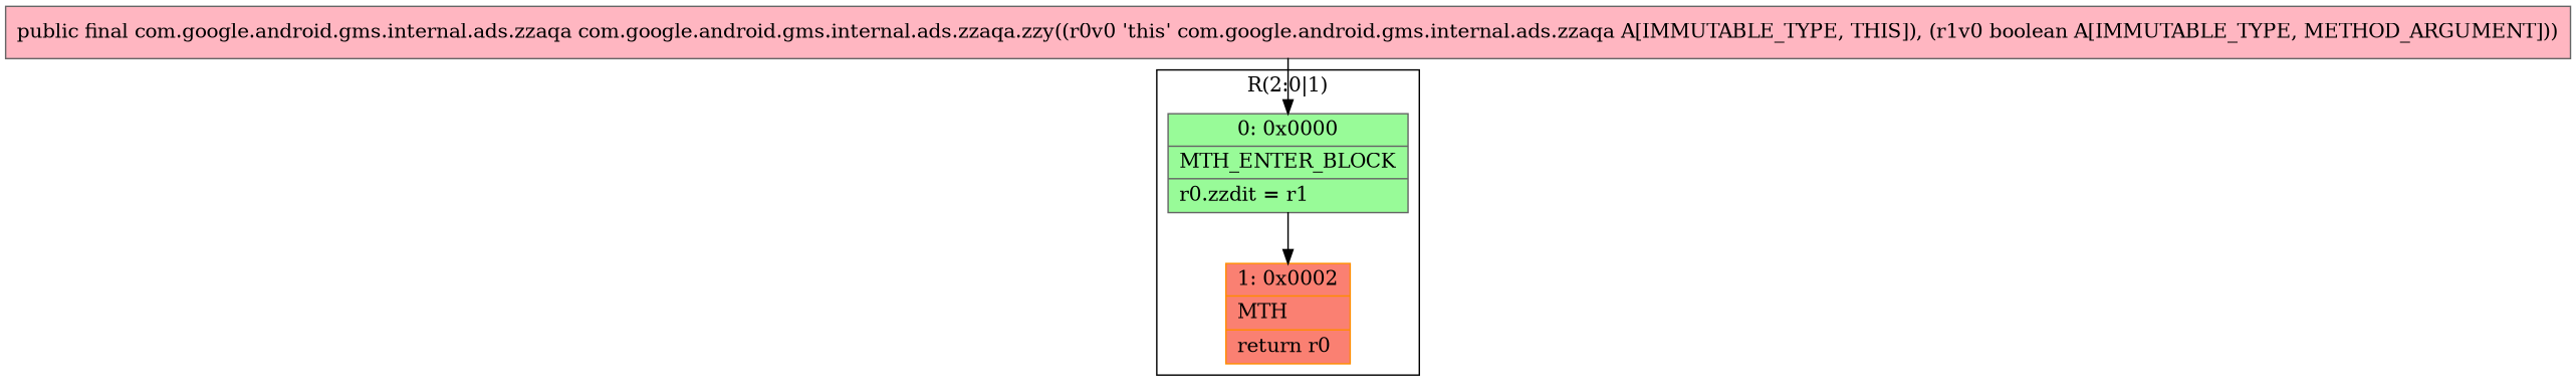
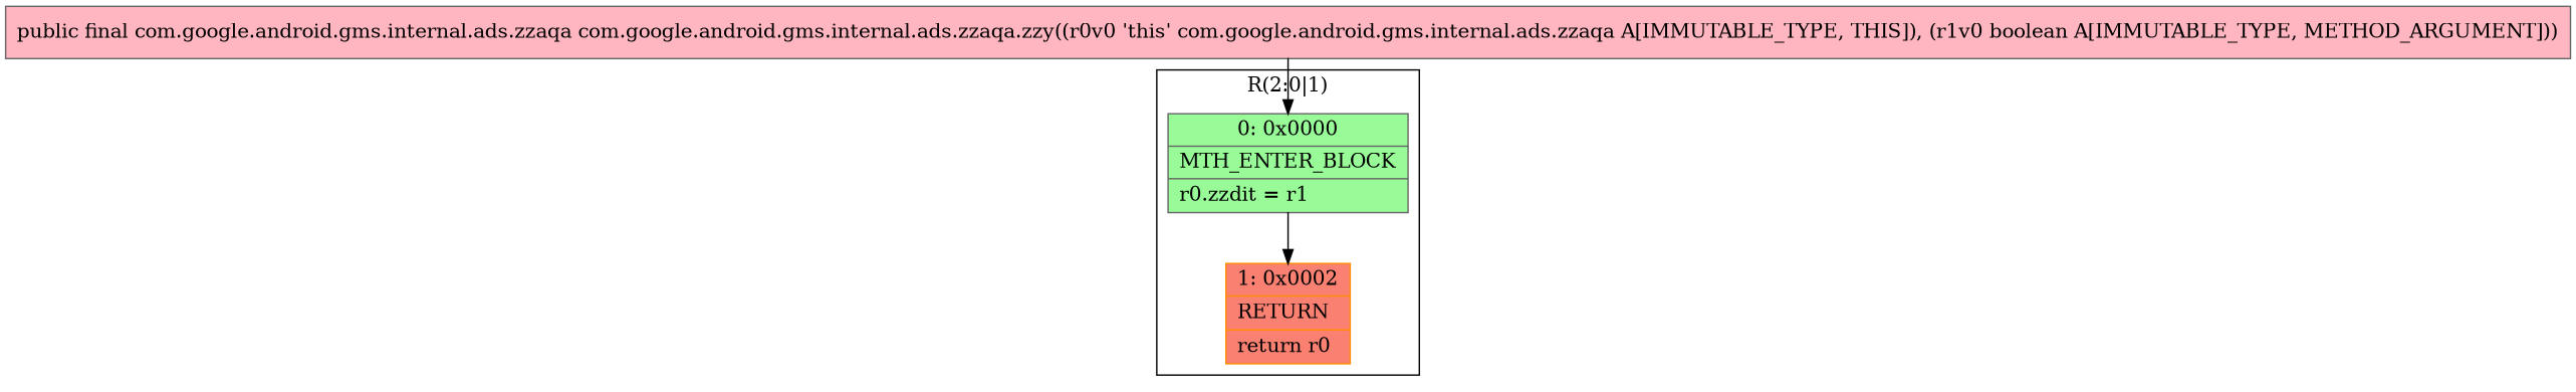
  digraph {
    node [color=gray40 shape=record style=filled]
    n1 [label="{0\:\ 0x0000|MTH_ENTER_BLOCK\l|r0.zzdit = r1\l}" fillcolor=palegreen]
-   n2 [color=darkorange label="{1\:\ 0x0002|MTH\l|return r0\l}" fillcolor=salmon]
+   n2 [color=darkorange label="{1\:\ 0x0002|RETURN\l|return r0\l}" fillcolor=salmon]
    n3 [label="{public final com.google.android.gms.internal.ads.zzaqa com.google.android.gms.internal.ads.zzaqa.zzy((r0v0 'this' com.google.android.gms.internal.ads.zzaqa A[IMMUTABLE_TYPE, THIS]), (r1v0 boolean A[IMMUTABLE_TYPE, METHOD_ARGUMENT])) }" fillcolor=lightpink]
    subgraph cluster_1 {
      label="R(2:0|1)"
      n1
      n2
    }
    n1 -> n2
    n3 -> n1
  }
